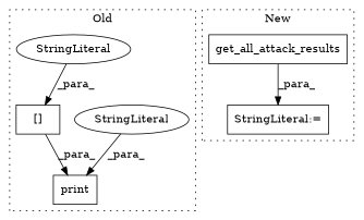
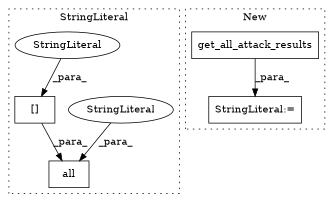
  digraph {
    fontname="DejaVu Serif"
    node [a=32 fontname="DejaVu Serif" l=27 shape=box]
    edge [fontname="DejaVu Serif"]
    n1 [a=2 l="8,1" label="[]" s="1841,1876"]
-   n2 [l="6,1" label=print s="1807,1877"]
+   n2 [l="6,1" label=all s="1807,1877"]
    n3 [a=45 label=StringLiteral s=1813 shape=ellipse]
    n4 [a=45 label=StringLiteral s=1849 shape=ellipse]
    n5 [l="23,1" label=get_all_attack_results s="2522,2552"]
    n6 [a=7 l=2 label="StringLiteral:=" s=2520]
    subgraph cluster_1 {
-     label=Old
+     label=StringLiteral
      style=dotted
      n1
      n2
      n3
      n4
    }
    subgraph cluster_2 {
      label=New
      style=dotted
      n5
      n6
    }
    n1 -> n2 [label=_para_]
    n3 -> n2 [label=_para_]
    n4 -> n1 [label=_para_]
    n5 -> n6 [label=_para_]
  }
